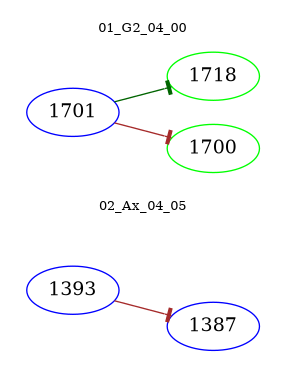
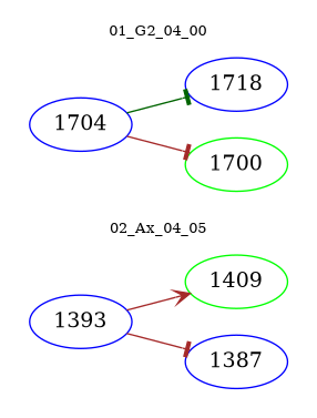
  digraph {
    rankdir=LR
    node [color=blue]
    edge [arrowhead=tee color=brown]
    n1 [label=1393]
    n2 [label=1387]
-   n4 [label=1701]
+   n3 [color=green label=1409]
+   n4 [label=1704]
    n5 [color=green label=1700]
-   n6 [color=green label=1718]
+   n6 [label=1718]
    subgraph cluster_1 {
      color=white
      fontsize=10
      label="02_Ax_04_05"
      n1
      n2
+     n3
    }
    subgraph cluster_2 {
      color=white
      fontsize=10
      label="01_G2_04_00"
      n4
      n5
      n6
    }
    n1 -> n2
+   n1 -> n3 [arrowhead=vee]
    n4 -> n5
    n4 -> n6 [color=darkgreen]
  }
